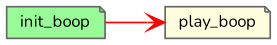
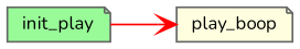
  digraph {
    rankdir=LR
    fontname=Nunito
    node [fontname=Nunito fontsize=10 shape=note style=filled]
-   n1 [color=gray40 fillcolor=palegreen fontcolor=black height=0.2 label=init_boop width=0.4]
+   n1 [color=gray40 fillcolor=palegreen fontcolor=black height=0.2 label=init_play width=0.4]
    n2 [color=grey40 fillcolor=lightyellow height=0.2 label=play_boop width=0.4]
    n1 -> n2 [color=red fontname=Nunito fontsize=10 labelfontname=Helvetica labelfontsize=10 style=solid arrowhead=vee]
  }
